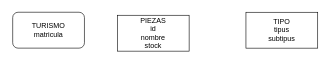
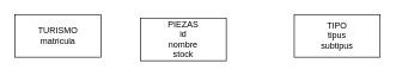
  <mxCell id="0" />
  <mxCell id="1" parent="0" />
- <mxCell id="2" value="TURISMO&lt;br&gt;matricula" style="whiteSpace=wrap;html=1;rounded=1;" vertex="1" parent="1"><mxGeometry x="20" y="20" width="120" height="60" as="geometry" /></mxCell>
+ <mxCell id="2" value="TURISMO&lt;br&gt;matricula" style="whiteSpace=wrap;html=1;" vertex="1" parent="1"><mxGeometry x="20" y="20" width="120" height="60" as="geometry" /></mxCell>
  <mxCell id="3" value="PIEZAS&lt;br&gt;id&lt;br&gt;nombre&lt;br&gt;stock" style="whiteSpace=wrap;html=1;" vertex="1" parent="1"><mxGeometry x="195" y="25" width="120" height="60" as="geometry" /></mxCell>
  <mxCell id="4" value="TIPO&lt;br&gt;tipus&lt;br&gt;subtipus" style="whiteSpace=wrap;html=1;" vertex="1" parent="1"><mxGeometry x="410" y="20" width="120" height="60" as="geometry" /></mxCell>
